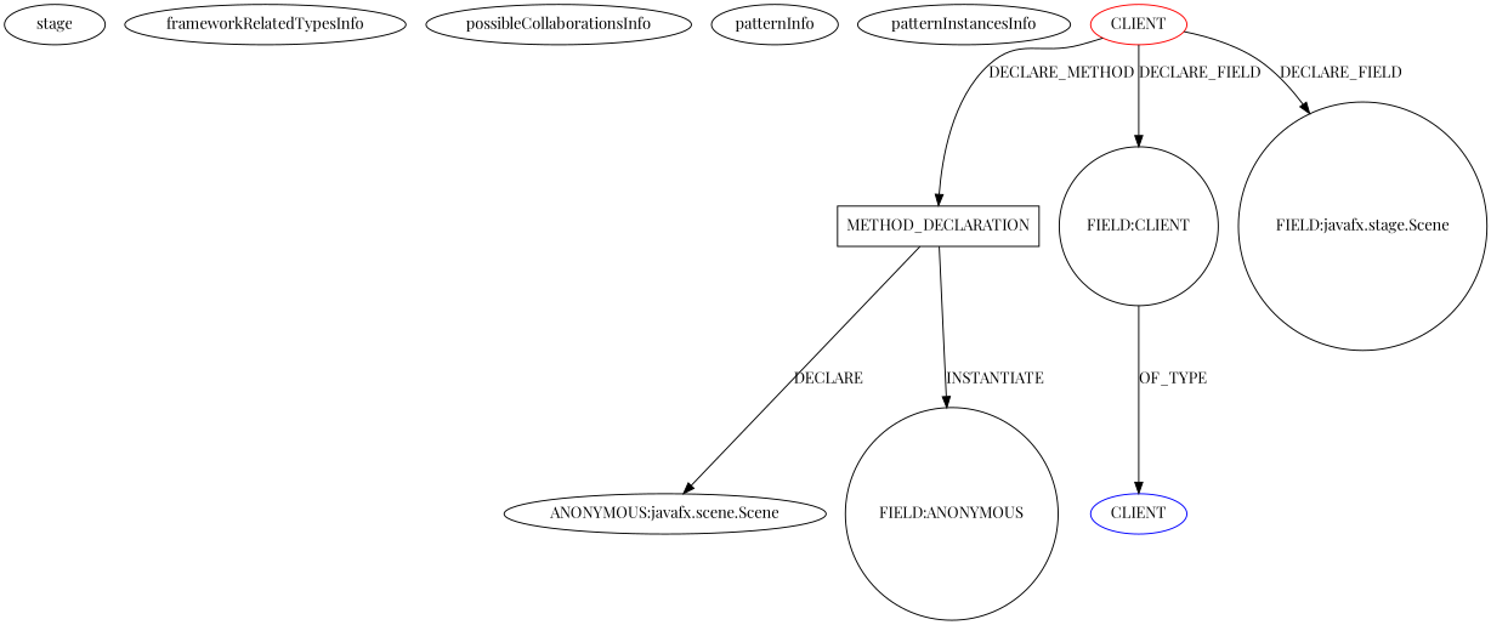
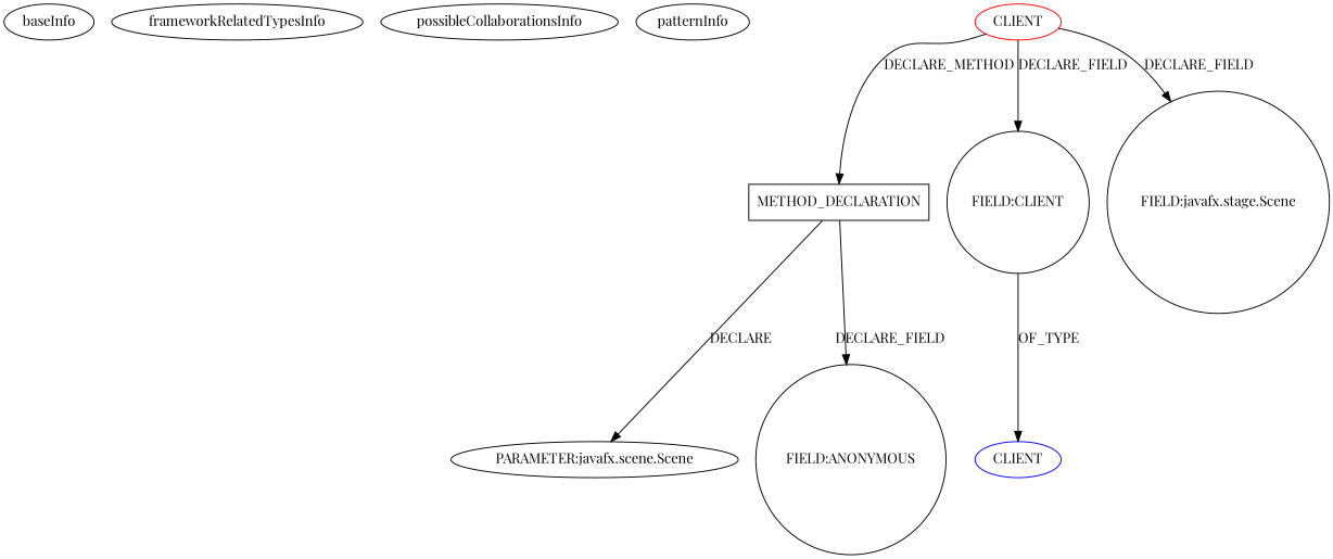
  digraph {
    fontname="Playfair Display"
    node [fontname="Playfair Display" isFrameworkType=false]
    edge [fontname="Playfair Display"]
-   baseInfo [category=pattern graphId=3847 isAnonymous=false possibleRelation=false label=stage isFrameworkType=""]
+   baseInfo [category=pattern graphId=3847 isAnonymous=false possibleRelation=false isFrameworkType=""]
    frameworkRelatedTypesInfo [isFrameworkType=""]
    possibleCollaborationsInfo [isFrameworkType=""]
    patternInfo [frequency=3.0 patternRootClient=0 isFrameworkType=""]
-   patternInstancesInfo [0="martin-suky-sisuan~/martin-suky-sisuan/sisuan-master/src/main/java/cz/none/sisuan/ui/controller/MainController.java~MainController~3546" 1="didygo-gce-display~/didygo-gce-display/gce-display-master/src/proto1/Controller2.java~Controller2~2400" 2="didygo-gce-display~/didygo-gce-display/gce-display-master/src/proto1/Controller.java~Controller~2446" isFrameworkType=""]
-   n6 [label="ANONYMOUS:javafx.scene.Scene" vertexType=PARAMETER_DECLARATION]
+   n6 [label="PARAMETER:javafx.scene.Scene" vertexType=PARAMETER_DECLARATION]
    n7 [label=METHOD_DECLARATION shape=box vertexType=CLIENT_METHOD_DECLARATION]
    n8 [label="FIELD:ANONYMOUS" shape=circle vertexType=VARIABLE_EXPRESION]
    n9 [color=red label=CLIENT vertexType=ROOT_CLIENT_CLASS_DECLARATION]
    n10 [label="FIELD:CLIENT" shape=circle vertexType=FIELD_DECLARATION]
    n11 [label="FIELD:javafx.stage.Scene" shape=circle vertexType=FIELD_DECLARATION]
    n12 [color=blue label=CLIENT vertexType=REFERENCE_CLIENT_CLASS_DECLARATION]
    n7 -> n6 [label=DECLARE]
-   n7 -> n8 [label=INSTANTIATE]
+   n7 -> n8 [label=DECLARE_FIELD]
    n9 -> n7 [label=DECLARE_METHOD]
    n9 -> n10 [label=DECLARE_FIELD]
    n9 -> n11 [label=DECLARE_FIELD]
    n10 -> n12 [label=OF_TYPE]
  }
